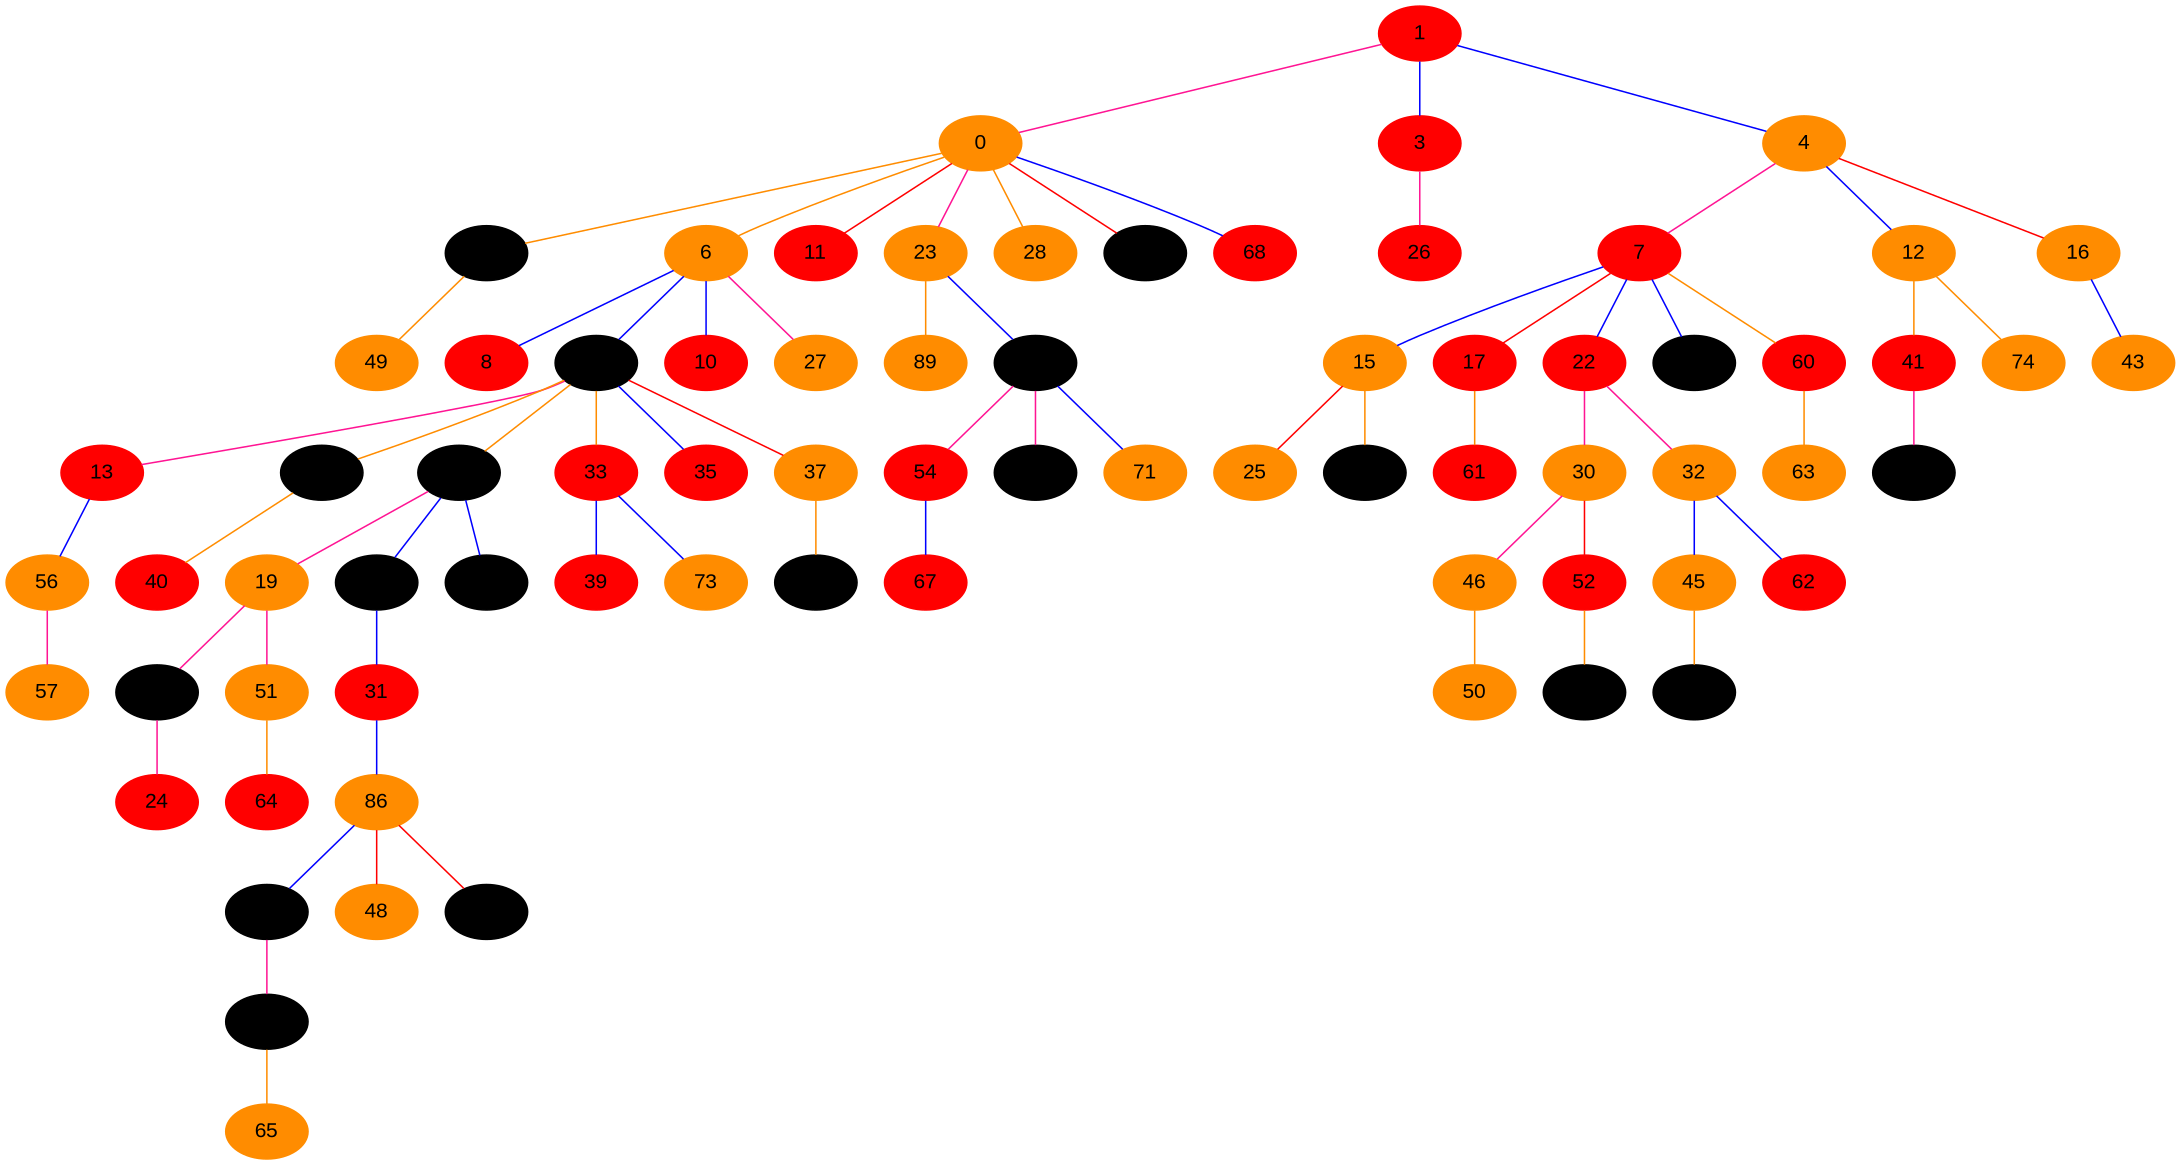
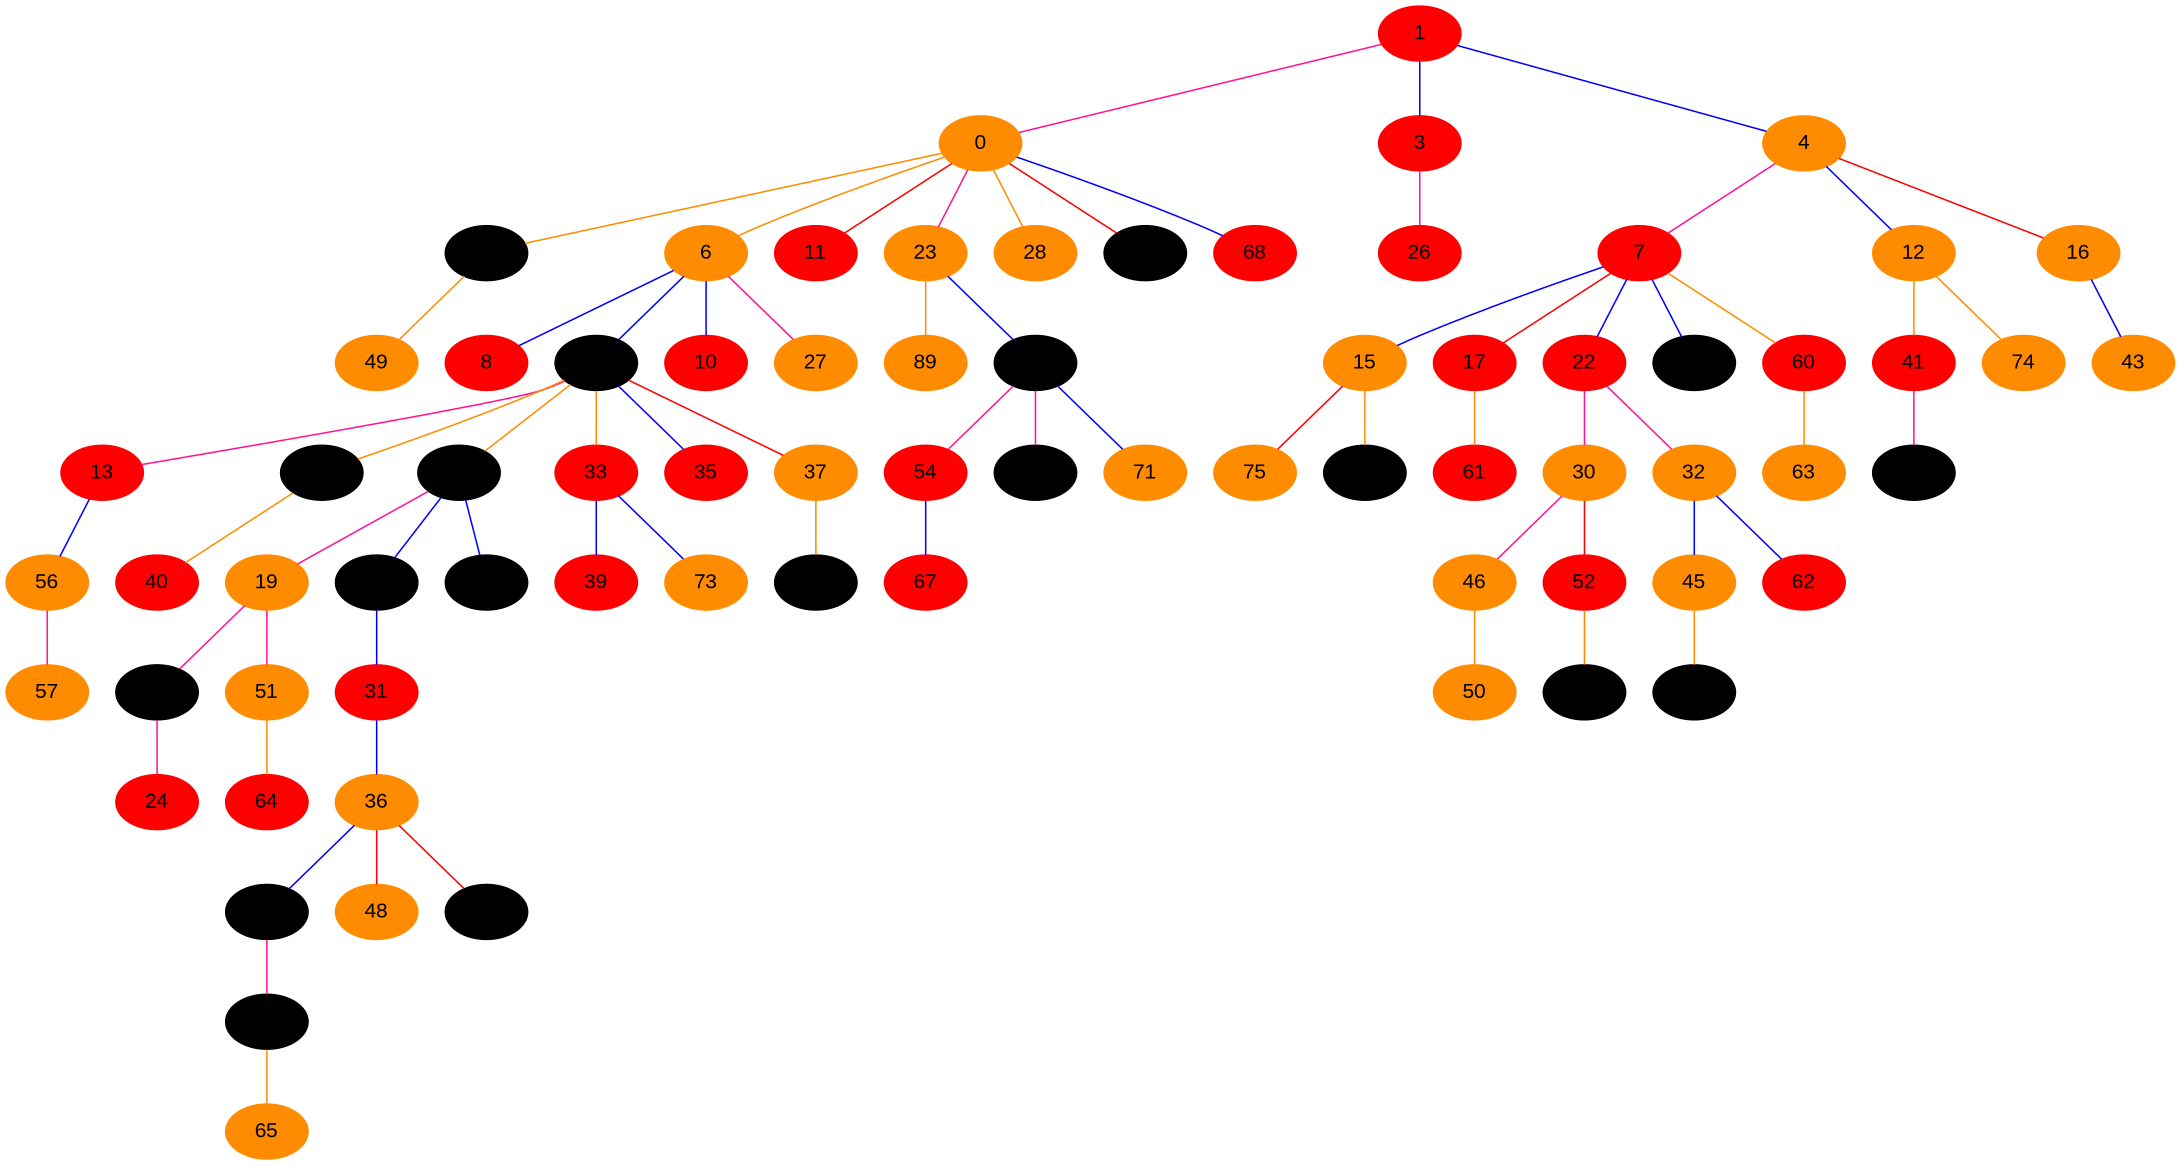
  graph {
    fontname="Liberation Sans"
    node [color=darkorange fontname="Liberation Sans" style=filled]
    edge [color=blue fontname="Liberation Sans"]
    1 [color=red]
    n2 [label=0]
    3 [color=red]
    4
    5 [color=black]
    6
    11 [color=red]
    23
    28
    55 [color=black]
    68 [color=red]
    26 [color=red]
    7 [color=red]
    12
    16
    49
    8 [color=red]
    9 [color=black]
    10 [color=red]
    27
    n21 [label=89]
    44 [color=black]
    15
    17 [color=red]
    22 [color=red]
    42 [color=black]
    60 [color=red]
    41 [color=red]
    74
    43
    13 [color=red]
    14 [color=black]
    18 [color=black]
    33 [color=red]
    35 [color=red]
    37
-   25
+   25 [label=75]
    66 [color=black]
    61 [color=red]
    30
    32
    63
    56
    40 [color=red]
    19
    21 [color=black]
    34 [color=black]
    39 [color=red]
    73
    47 [color=black]
    53 [color=black]
    57
    20 [color=black]
    51
    31 [color=red]
    24 [color=red]
    64 [color=red]
-   36 [label=86]
+   36
    46
    52 [color=red]
    45
    62 [color=red]
    54 [color=red]
    59 [color=black]
    71
    50
    72 [color=black]
    38 [color=black]
    48
    69 [color=black]
    70 [color=black]
    58 [color=black]
    65
    67 [color=red]
    1 -- n2 [color=deeppink]
    1 -- 3
    1 -- 4
    n2 -- 5 [color=darkorange]
    n2 -- 6 [color=darkorange]
    n2 -- 11 [color=red]
    n2 -- 23 [color=deeppink]
    n2 -- 28 [color=darkorange]
    n2 -- 55 [color=red]
    n2 -- 68
    3 -- 26 [color=deeppink]
    4 -- 7 [color=deeppink]
    4 -- 12
    4 -- 16 [color=red]
    5 -- 49 [color=darkorange]
    6 -- 8
    6 -- 9
    6 -- 10
    6 -- 27 [color=deeppink]
    23 -- n21 [color=darkorange]
    23 -- 44
    7 -- 15
    7 -- 17 [color=red]
    7 -- 22
    7 -- 42
    7 -- 60 [color=darkorange]
    12 -- 41 [color=darkorange]
    12 -- 74 [color=darkorange]
    16 -- 43
    9 -- 13 [color=deeppink]
    9 -- 14 [color=darkorange]
    9 -- 18 [color=darkorange]
    9 -- 33 [color=darkorange]
    9 -- 35
    9 -- 37 [color=red]
    44 -- 54 [color=deeppink]
    44 -- 59 [color=deeppink]
    44 -- 71
    15 -- 25 [color=red]
    15 -- 66 [color=darkorange]
    17 -- 61 [color=darkorange]
    22 -- 30 [color=deeppink]
    22 -- 32 [color=deeppink]
    60 -- 63 [color=darkorange]
    41 -- 53 [color=deeppink]
    13 -- 56
    14 -- 40 [color=darkorange]
    18 -- 19 [color=deeppink]
    18 -- 21
    18 -- 34
    33 -- 39
    33 -- 73
    37 -- 47 [color=darkorange]
    30 -- 46 [color=deeppink]
    30 -- 52 [color=red]
    32 -- 45
    32 -- 62
    56 -- 57 [color=deeppink]
    19 -- 20 [color=deeppink]
    19 -- 51 [color=deeppink]
    21 -- 31
    20 -- 24 [color=deeppink]
    51 -- 64 [color=darkorange]
    31 -- 36
    36 -- 38
    36 -- 48 [color=red]
    36 -- 69 [color=red]
    46 -- 50 [color=darkorange]
    52 -- 72 [color=darkorange]
    45 -- 70 [color=darkorange]
    54 -- 67
    38 -- 58 [color=deeppink]
    58 -- 65 [color=darkorange]
  }
